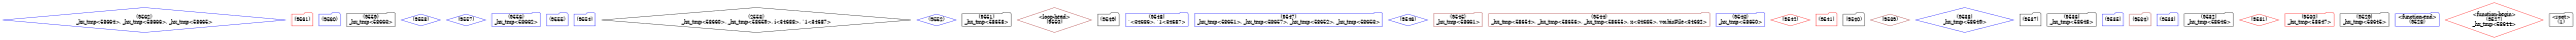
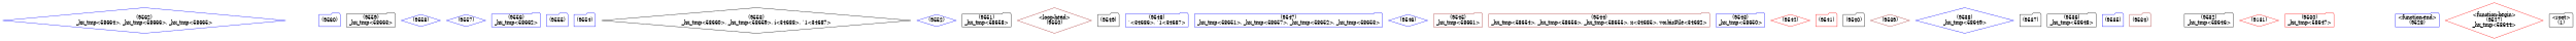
  digraph {
    node [shape=folder color=blue]
    n1 [label="(9562)\n_hx_tmp<58664>, _hx_tmp<58666>, _hx_tmp<58665>" shape=diamond]
-   n2 [label="(9561)" color=red]
    n3 [label="(9560)"]
    n4 [label="(9559)\n_hx_tmp<58663>" color=black]
    n5 [label="(9558)" shape=diamond]
    n6 [label="(9557)" shape=diamond]
    n7 [label="(9556)\n_hx_tmp<58662>"]
    n8 [label="(9555)"]
    n9 [label="(9554)"]
-   n10 [label="(2553)\n_hx_tmp<58660>, _hx_tmp<58659>, i<34688>, `1<34687>" shape=diamond color=black]
+   n10 [label="(9553)\n_hx_tmp<58660>, _hx_tmp<58659>, i<34688>, `1<34687>" shape=diamond color=black]
    n11 [label="(9552)" shape=diamond]
    n12 [label="(9551)\n_hx_tmp<58658>" color=black]
    n13 [label="<loop-head>\n(9550)" shape=diamond color=brown]
    n14 [label="(9549)" color=black]
    n15 [label="(9548)\n`<34686>, `1<34687>"]
    n16 [label="(9547)\n_hx_tmp<58651>, _hx_tmp<58657>, _hx_tmp<58652>, _hx_tmp<58653>"]
    n17 [label="(9546)" shape=diamond]
    n18 [label="(9545)\n_hx_tmp<58661>" color=brown]
    n19 [label="(9544)\n_hx_tmp<58654>, _hx_tmp<58656>, _hx_tmp<58655>, x<34685>, vorbisFile<34682>" color=brown]
    n20 [label="(9543)\n_hx_tmp<58650>"]
    n21 [label="(9542)" shape=diamond color=red]
    n22 [label="(9541)" color=red]
    n23 [label="(9540)" color=black]
    n24 [label="(9539)" shape=diamond color=brown]
    n25 [label="(9538)\n_hx_tmp<58649>" shape=diamond]
    n26 [label="(9537)" color=black]
    n27 [label="(9536)\n_hx_tmp<58648>" color=black]
    n28 [label="(9535)"]
    n29 [label="(9534)" color=brown]
-   n30 [label="(9533)"]
    n31 [label="(9532)\n_hx_tmp<58646>" color=black]
-   n32 [label="(9531)" shape=diamond color=red]
+   n32 [label="(9131)" shape=diamond color=red]
    n33 [label="(9530)\n_hx_tmp<58647>" color=red]
-   n34 [label="(9529)\n_hx_tmp<58645>" color=black]
    n35 [label="<function-end>\n(9528)"]
    n36 [label="<function-begin>\n(9527)\n_hx_tmp<58644>" shape=diamond color=red]
    n37 [label="<root>\n(1)" color=black]
  }
